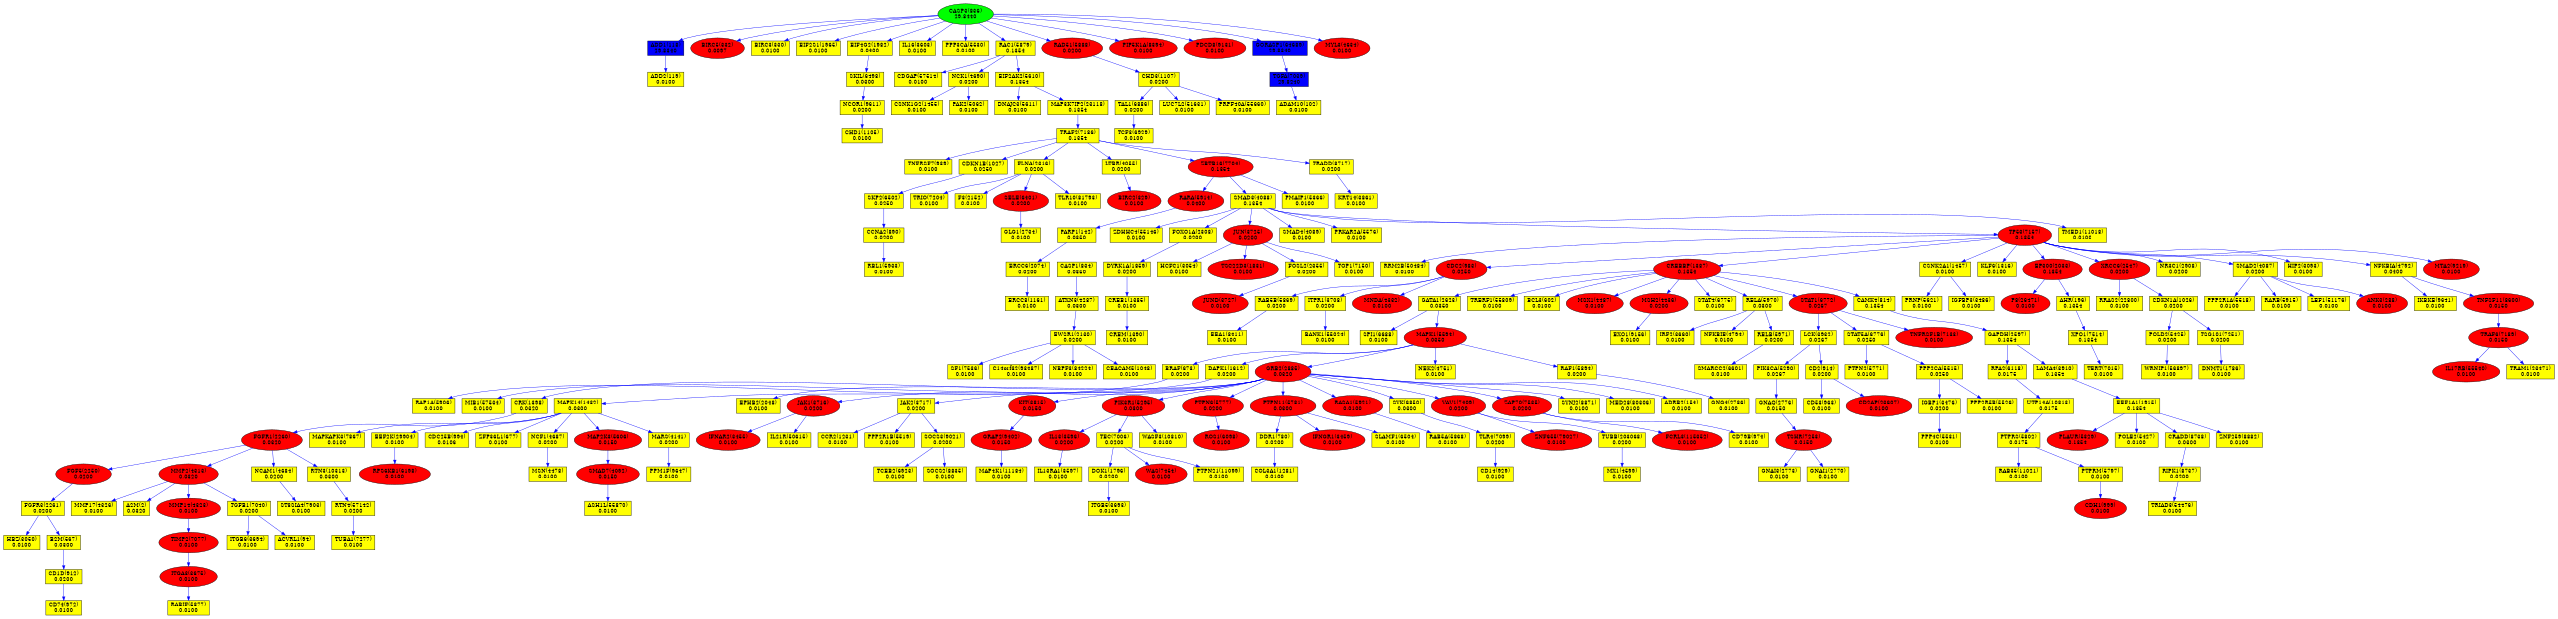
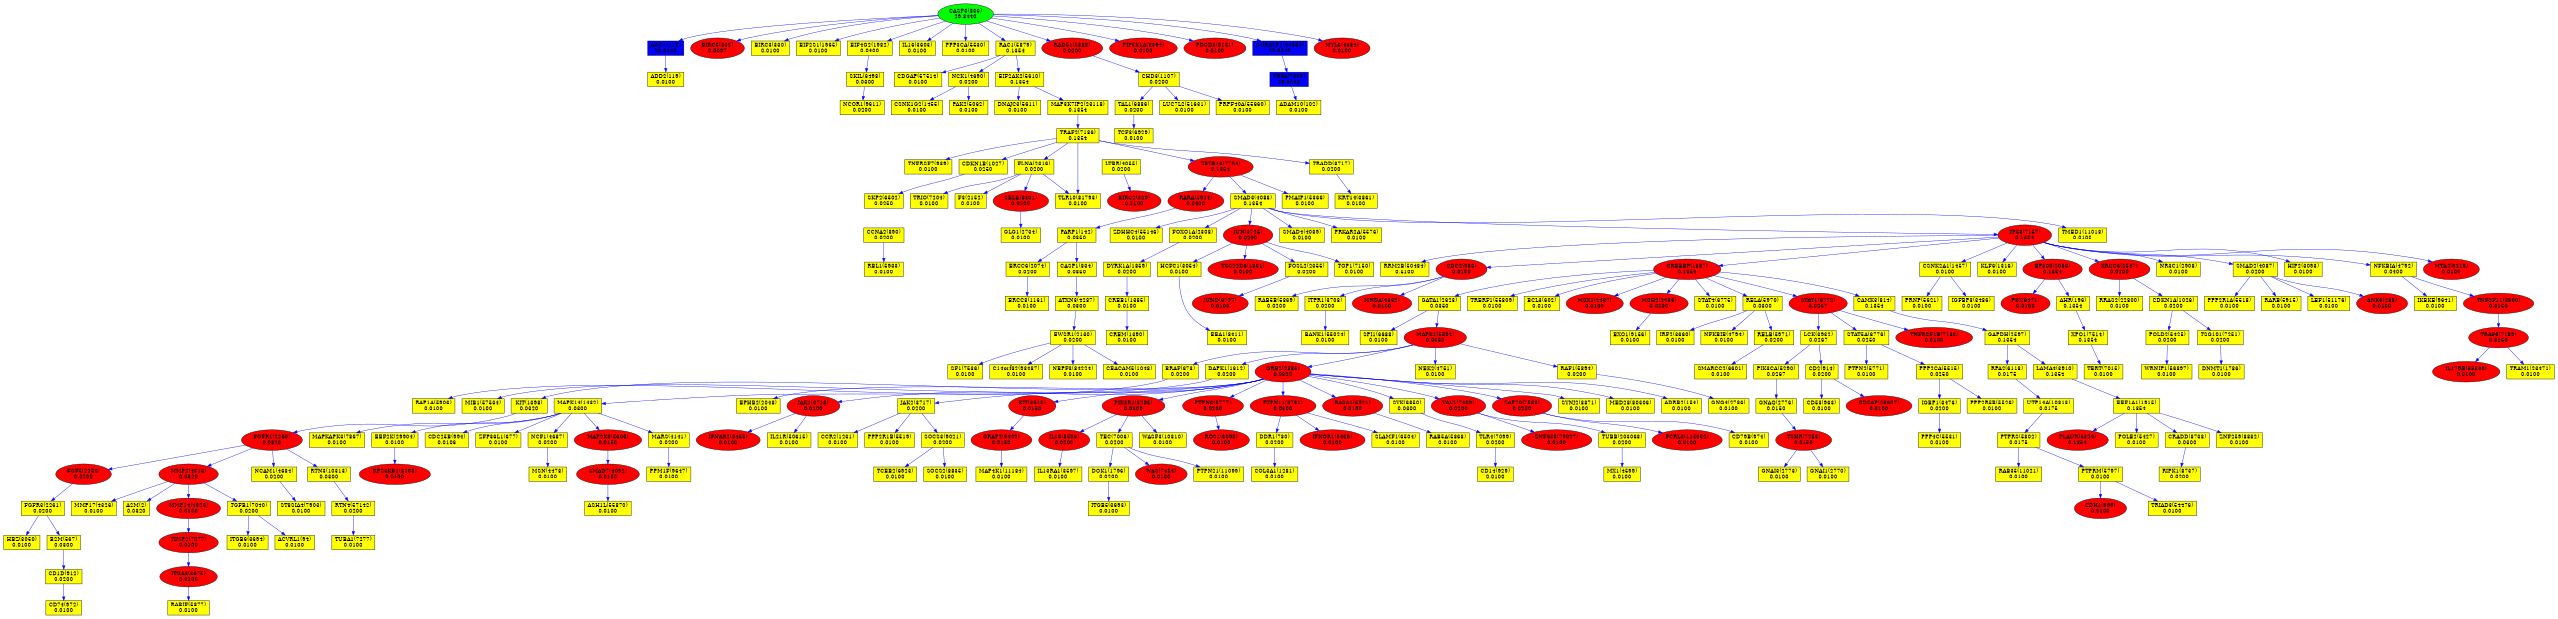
  digraph {
    node [fillcolor=yellow shape=box style=filled]
    edge [color=blue]
    n1 [fillcolor=blue label="ADD1(118)\n29,8340"]
    n2 [label="ADD2(119)\n0,0100"]
    n3 [label="PARP1(142)\n0,0350"]
    n4 [label="CASP1(834)\n0,0350"]
    n5 [label="ERCC6(2074)\n0,0200"]
    n6 [label="ATXN3(4287)\n0,0300"]
    n7 [label="ERCC8(1161)\n0,0100"]
    n8 [label="ADRB2(154)\n0,0100"]
    n9 [label="AHR(196)\n0,1354"]
    n10 [label="XPO1(7514)\n0,1354"]
    n11 [label="TERT(7015)\n0,0100"]
    n12 [label="A2M(2)\n0,0320"]
    n13 [label="B2M(567)\n0,0300"]
    n14 [label="CD1D(912)\n0,0200"]
    n15 [label="ACVRL1(94)\n0,0100"]
    n16 [fillcolor=red label="BIRC5(332)\n0,0097" shape=ellipse]
    n17 [label="ADAM10(102)\n0,0100"]
    n18 [label="CD74(972)\n0,0100"]
    n19 [label="BRAF(673)\n0,0200"]
    n20 [label="RAP1A(5906)\n0,0100"]
    n21 [label="DDR1(780)\n0,0200"]
    n22 [label="COL3A1(1281)\n0,0100"]
    n23 [label="EWSR1(2130)\n0,0200"]
    n24 [fillcolor=green label="CASP3(836)\n29,8440" shape=ellipse]
    n25 [label="BIRC3(330)\n0,0100"]
    n26 [label="EIF2S1(1965)\n0,0100"]
    n27 [label="EIF4G2(1982)\n0,0400"]
    n28 [label="IL16(3603)\n0,0100"]
    n29 [label="PPP3CA(5530)\n0,0100"]
    n30 [label="RAC1(5879)\n0,1354"]
    n31 [fillcolor=red label="RAD51(5888)\n0,0200" shape=ellipse]
    n32 [fillcolor=red label="PIP5K1A(8394)\n0,0100" shape=ellipse]
    n33 [fillcolor=red label="PDCD8(9131)\n0,0100" shape=ellipse]
    n34 [fillcolor=blue label="GORASP1(64689)\n29,8340"]
    n35 [fillcolor=red label="MYL3(4634)\n0,0100" shape=ellipse]
    n36 [label="SKIL(6498)\n0,0300"]
    n37 [label="NCK1(4690)\n0,0200"]
    n38 [label="EIF2AK2(5610)\n0,1354"]
    n39 [label="CDGAP(57514)\n0,0100"]
    n40 [label="CHD3(1107)\n0,0200"]
    n41 [fillcolor=blue label="TGFA(7039)\n29,8240"]
    n42 [fillcolor=red label="BIRC2(329)\n0,0100" shape=ellipse]
    n43 [label="CD2(914)\n0,0200"]
    n44 [label="CD53(963)\n0,0100"]
    n45 [fillcolor=red label="CD2AP(23607)\n0,0100" shape=ellipse]
    n46 [label="TNFRSF7(939)\n0,0100"]
    n47 [label="CCNA2(890)\n0,0200"]
    n48 [label="RBL1(5933)\n0,0100"]
    n49 [fillcolor=red label="CDC2(983)\n0,0250" shape=ellipse]
    n50 [label="ITPR1(3708)\n0,0200"]
    n51 [fillcolor=red label="MNDA(4332)\n0,0100" shape=ellipse]
    n52 [label="RAB5B(5869)\n0,0200"]
    n53 [label="BANK1(55024)\n0,0100"]
    n54 [label="EEA1(8411)\n0,0100"]
    n55 [fillcolor=red label="CDH1(999)\n0,0100" shape=ellipse]
    n56 [label="CDKN1A(1026)\n0,0200"]
    n57 [label="TSG101(7251)\n0,0200"]
    n58 [label="POLD2(5425)\n0,0200"]
    n59 [label="DNMT1(1786)\n0,0100"]
    n60 [label="WRNIP1(56897)\n0,0100"]
    n61 [label="TAL1(6886)\n0,0200"]
    n62 [label="LUC7L2(51631)\n0,0100"]
    n63 [label="PRPF40A(55660)\n0,0100"]
    n64 [label="TCF3(6929)\n0,0100"]
    n65 [label="CDC25B(994)\n0,0106"]
    n66 [label="CDKN1B(1027)\n0,0250"]
    n67 [label="SKP2(6502)\n0,0250"]
    n68 [label="CCR2(1231)\n0,0100"]
    n69 [label="BCL3(602)\n0,0100"]
    n70 [label="CREB1(1385)\n0,0100"]
    n71 [label="CREM(1390)\n0,0100"]
    n72 [fillcolor=red label="CREBBP(1387)\n0,1354" shape=ellipse]
-   n73 [label="CAMK4(814)\n0,1354"]
+   n73 [label="CAMK3(814)\n0,1354"]
    n74 [label="GATA1(2623)\n0,0350"]
    n75 [fillcolor=red label="MSH2(4436)\n0,0200" shape=ellipse]
    n76 [fillcolor=red label="MSX1(4487)\n0,0100" shape=ellipse]
    n77 [label="RELA(5970)\n0,0300"]
    n78 [fillcolor=red label="STAT1(6772)\n0,0267" shape=ellipse]
    n79 [label="STAT4(6775)\n0,0100"]
    n80 [label="TRERF1(55809)\n0,0100"]
    n81 [label="GAPDH(2597)\n0,1354"]
    n82 [fillcolor=red label="MAPK1(5594)\n0,0350" shape=ellipse]
    n83 [label="SPI1(6688)\n0,0100"]
    n84 [label="EXO1(9156)\n0,0100"]
    n85 [label="IRF2(3660)\n0,0100"]
    n86 [label="NFKBIE(4794)\n0,0100"]
    n87 [label="RELB(5971)\n0,0200"]
    n88 [label="LCK(3932)\n0,0267"]
    n89 [label="STAT5A(6776)\n0,0250"]
    n90 [fillcolor=red label="TNFRSF1B(7133)\n0,0100" shape=ellipse]
    n91 [label="LAMA4(3910)\n0,1354"]
    n92 [label="RPA2(6118)\n0,0175"]
-   n93 [label="CRK(1398)\n0,0320"]
+   n93 [label="KIT(1398)\n0,0320"]
    n94 [fillcolor=red label="FGFR1(2260)\n0,0320" shape=ellipse]
    n95 [fillcolor=red label="FGF5(2250)\n0,0200" shape=ellipse]
    n96 [fillcolor=red label="MMP2(4313)\n0,0320" shape=ellipse]
    n97 [label="NCAM1(4684)\n0,0200"]
    n98 [label="RTN3(10313)\n0,0300"]
    n99 [label="ZFP36L1(677)\n0,0100"]
    n100 [label="CSNK2A1(1457)\n0,0100"]
    n101 [label="IGFBP3(3486)\n0,0100"]
    n102 [label="PRNP(5621)\n0,0100"]
    n103 [label="MAPK14(1432)\n0,0300"]
    n104 [label="NCF1(4687)\n0,0200"]
    n105 [fillcolor=red label="MAP2K3(5606)\n0,0150" shape=ellipse]
    n106 [label="MARS(4141)\n0,0200"]
    n107 [label="MAPKAPK3(7867)\n0,0100"]
    n108 [label="EEF2K(29904)\n0,0100"]
    n109 [label="MSN(4478)\n0,0100"]
    n110 [fillcolor=red label="SMAD7(4092)\n0,0150" shape=ellipse]
    n111 [label="PPM1F(9647)\n0,0100"]
    n112 [fillcolor=red label="RPS6KB1(6198)\n0,0100" shape=ellipse]
    n113 [label="CD14(929)\n0,0100"]
    n114 [label="DAPK1(1612)\n0,0200"]
    n115 [label="MIB1(57534)\n0,0100"]
    n116 [fillcolor=red label="TSC22D3(1831)\n0,0100" shape=ellipse]
    n117 [label="EEF1A1(1915)\n0,1354"]
    n118 [fillcolor=red label="PLAUR(5329)\n0,1354" shape=ellipse]
    n119 [label="POLE2(5427)\n0,0100"]
    n120 [label="CRADD(8738)\n0,0300"]
    n121 [label="ZNF259(8882)\n0,0100"]
    n122 [label="RIPK1(8737)\n0,0200"]
    n123 [label="KLF6(1316)\n0,0100"]
    n124 [label="NCOR1(9611)\n0,0200"]
    n125 [fillcolor=red label="EP300(2033)\n0,1354" shape=ellipse]
    n126 [fillcolor=red label="P8(26471)\n0,0100" shape=ellipse]
    n127 [label="EPHB2(2048)\n0,0100"]
    n128 [label="CEACAM5(1048)\n0,0100"]
    n129 [label="SF1(7536)\n0,0100"]
    n130 [label="C14orf32(93487)\n0,0100"]
    n131 [label="NBPF3(84224)\n0,0100"]
    n132 [label="F3(2152)\n0,0100"]
    n133 [label="DOK1(1796)\n0,0200"]
    n134 [label="ITGB5(3693)\n0,0100"]
    n135 [label="FGFR3(2261)\n0,0200"]
    n136 [fillcolor=red label="MMP14(4323)\n0,0100" shape=ellipse]
    n137 [label="TGFB1(7040)\n0,0200"]
    n138 [label="MMP17(4326)\n0,0100"]
    n139 [label="ST8SIA4(7903)\n0,0100"]
    n140 [label="RTN4(57142)\n0,0200"]
    n141 [label="HBZ(3050)\n0,0100"]
    n142 [label="DYRK1A(1859)\n0,0200"]
    n143 [label="FLNA(2316)\n0,0200"]
    n144 [fillcolor=red label="SELE(6401)\n0,0200" shape=ellipse]
    n145 [label="TRIO(7204)\n0,0100"]
    n146 [label="TLR10(81793)\n0,0100"]
    n147 [label="GLG1(2734)\n0,0100"]
    n148 [label="CD79B(974)\n0,0100"]
    n149 [label="FOXO1A(2308)\n0,0200"]
    n150 [label="UTP14A(10813)\n0,0175"]
    n151 [fillcolor=red label="XRCC6(2547)\n0,0200" shape=ellipse]
    n152 [label="RRAS2(22800)\n0,0100"]
    n153 [label="GNAI1(2770)\n0,0100"]
    n154 [label="GNAI3(2773)\n0,0100"]
    n155 [label="GNAQ(2776)\n0,0150"]
    n156 [fillcolor=red label="TSHR(7253)\n0,0150" shape=ellipse]
    n157 [fillcolor=red label="GRB2(2885)\n0,0320" shape=ellipse]
    n158 [fillcolor=red label="JAK1(3716)\n0,0200" shape=ellipse]
    n159 [label="JAK2(3717)\n0,0200"]
    n160 [fillcolor=red label="KIT(3815)\n0,0150" shape=ellipse]
    n161 [fillcolor=red label="PIK3R1(5295)\n0,0300" shape=ellipse]
    n162 [fillcolor=red label="PTPN6(5777)\n0,0200" shape=ellipse]
    n163 [fillcolor=red label="PTPN11(5781)\n0,0300" shape=ellipse]
    n164 [fillcolor=red label="RASA1(5921)\n0,0100" shape=ellipse]
    n165 [label="SYK(6850)\n0,0300"]
    n166 [fillcolor=red label="VAV1(7409)\n0,0200" shape=ellipse]
    n167 [fillcolor=red label="ZAP70(7535)\n0,0200" shape=ellipse]
    n168 [label="SYNJ2(8871)\n0,0100"]
    n169 [label="MED28(80306)\n0,0100"]
    n170 [fillcolor=red label="IFNAR2(3455)\n0,0100" shape=ellipse]
    n171 [label="IL21R(50615)\n0,0100"]
    n172 [label="PPP2R1B(5519)\n0,0100"]
    n173 [label="SOCS3(9021)\n0,0200"]
    n174 [fillcolor=red label="GRAP2(9402)\n0,0150" shape=ellipse]
    n175 [fillcolor=red label="IL13(3596)\n0,0200" shape=ellipse]
    n176 [label="TEC(7006)\n0,0200"]
    n177 [label="WASF3(10810)\n0,0100"]
    n178 [fillcolor=red label="ROS1(6098)\n0,0100" shape=ellipse]
    n179 [fillcolor=red label="IFNGR1(3459)\n0,0100" shape=ellipse]
    n180 [label="SLAMF1(6504)\n0,0100"]
    n181 [label="RAB5A(5868)\n0,0100"]
    n182 [label="TLR4(7099)\n0,0200"]
    n183 [label="TUBB(203068)\n0,0200"]
    n184 [fillcolor=red label="ZNF655(79027)\n0,0100" shape=ellipse]
    n185 [fillcolor=red label="FCRL3(115352)\n0,0100" shape=ellipse]
-   n186 [label="NR3C1(2908)\n0,0200"]
+   n186 [label="NR3C1(2908)\n0,0100"]
    n187 [label="HCFC1(3054)\n0,0100"]
-   n188 [label="CHD1(1105)\n0,0100"]
    n189 [label="IL13RA1(3597)\n0,0100"]
    n190 [fillcolor=red label="ITGA3(3675)\n0,0100" shape=ellipse]
    n191 [label="RABIF(5877)\n0,0100"]
    n192 [label="TCEB2(6923)\n0,0100"]
    n193 [label="SOCS2(8835)\n0,0100"]
    n194 [fillcolor=red label="JUN(3725)\n0,0200" shape=ellipse]
    n195 [label="FOSL2(2355)\n0,0200"]
    n196 [label="TOP1(7150)\n0,0100"]
    n197 [fillcolor=red label="JUND(3727)\n0,0100" shape=ellipse]
    n198 [fillcolor=red label="ANK3(288)\n0,0100" shape=ellipse]
    n199 [label="MAP4K1(11184)\n0,0100"]
    n200 [label="PIK3CA(5290)\n0,0267"]
    n201 [label="NEK2(4751)\n0,0100"]
    n202 [label="RAF1(5894)\n0,0200"]
    n203 [label="LTBR(4055)\n0,0200"]
    n204 [label="SMAD2(4087)\n0,0200"]
    n205 [label="PPP2R1A(5518)\n0,0100"]
    n206 [label="RARB(5915)\n0,0100"]
    n207 [label="LEF1(51176)\n0,0100"]
    n208 [label="SMAD3(4088)\n0,1354"]
    n209 [label="SMAD4(4089)\n0,0100"]
    n210 [label="PRKAR2A(5576)\n0,0100"]
    n211 [fillcolor=red label="TP53(7157)\n0,1354" shape=ellipse]
    n212 [label="TMED1(11018)\n0,0100"]
    n213 [label="ZDHHC4(55146)\n0,0100"]
    n214 [label="HIP2(3093)\n0,0100"]
    n215 [label="NFKBIA(4792)\n0,0400"]
    n216 [fillcolor=red label="MTA2(9219)\n0,0100" shape=ellipse]
-   n217 [label="RRM2B(50484)\n0,0100"]
+   n217 [label="RRM2B(50484)\n0,5100"]
    n218 [label="ASH1L(55870)\n0,0100"]
    n219 [label="IGBP1(3476)\n0,0200"]
    n220 [label="PPP4C(5531)\n0,0100"]
    n221 [fillcolor=red label="TIMP2(7077)\n0,0100" shape=ellipse]
    n222 [label="ITGB6(3694)\n0,0100"]
    n223 [label="MX1(4599)\n0,0100"]
    n224 [label="CSNK1G2(1455)\n0,0100"]
    n225 [label="PAK2(5062)\n0,0100"]
    n226 [fillcolor=red label="TNFSF11(8600)\n0,0150" shape=ellipse]
    n227 [label="IKBKE(9641)\n0,0100"]
    n228 [fillcolor=red label="TRAF6(7189)\n0,0150" shape=ellipse]
    n229 [fillcolor=red label="WAS(7454)\n0,0100" shape=ellipse]
    n230 [label="PTPN21(11099)\n0,0100"]
    n231 [label="KRT14(3861)\n0,0100"]
    n232 [label="PMAIP1(5366)\n0,0100"]
    n233 [label="PPP2CA(5515)\n0,0250"]
    n234 [label="PPP2R5B(5526)\n0,0100"]
    n235 [label="GNG4(2786)\n0,0100"]
    n236 [label="DNAJC3(5611)\n0,0100"]
    n237 [label="MAP3K7IP2(23118)\n0,1354"]
    n238 [label="TRAF2(7186)\n0,1354"]
    n239 [label="PTPRM(5797)\n0,0100"]
    n240 [fillcolor=red label="RARA(5914)\n0,0400" shape=ellipse]
    n241 [label="SMARCC2(6601)\n0,0100"]
    n242 [label="PTPRS(5802)\n0,0175"]
    n243 [label="PTPN2(5771)\n0,0100"]
    n244 [fillcolor=red label="ZBTB16(7704)\n0,1354" shape=ellipse]
    n245 [label="TRADD(8717)\n0,0200"]
    n246 [fillcolor=red label="IL17RB(55540)\n0,0100" shape=ellipse]
    n247 [label="TRAM1(23471)\n0,0100"]
    n248 [label="TUBA1(7277)\n0,0100"]
    n249 [label="RAB35(11021)\n0,0100"]
    n250 [label="TRIAD3(54476)\n0,0100"]
    n1 -> n2
+   n3 -> n4
    n3 -> n5
    n4 -> n6
    n5 -> n7
    n6 -> n23
    n9 -> n10
    n10 -> n11
    n13 -> n14
    n14 -> n18
    n19 -> n20
    n21 -> n22
    n23 -> n128
    n23 -> n129
    n23 -> n130
    n23 -> n131
    n24 -> n1
    n24 -> n16
    n24 -> n25
    n24 -> n26
    n24 -> n27
    n24 -> n28
    n24 -> n29
    n24 -> n30
    n24 -> n31
    n24 -> n32
    n24 -> n33
    n24 -> n34
    n24 -> n35
    n27 -> n36
    n30 -> n37
    n30 -> n38
    n30 -> n39
    n31 -> n40
    n34 -> n41
    n36 -> n124
    n37 -> n224
    n37 -> n225
    n38 -> n236
    n38 -> n237
    n40 -> n61
    n40 -> n62
    n40 -> n63
    n41 -> n17
    n43 -> n44
    n43 -> n45
    n47 -> n48
    n49 -> n50
    n49 -> n51
    n49 -> n52
    n50 -> n53
-   n52 -> n54
+   n187 -> n54
    n56 -> n57
    n56 -> n58
    n57 -> n59
    n58 -> n60
    n61 -> n64
    n66 -> n67
-   n67 -> n47
    n70 -> n71
    n72 -> n69
    n72 -> n73
    n72 -> n74
    n72 -> n75
    n72 -> n76
    n72 -> n77
    n72 -> n78
    n72 -> n79
    n72 -> n80
    n73 -> n81
    n74 -> n82
    n74 -> n83
    n75 -> n84
    n77 -> n85
    n77 -> n86
    n77 -> n87
    n78 -> n88
    n78 -> n89
    n78 -> n90
    n81 -> n91
    n81 -> n92
    n82 -> n19
    n82 -> n114
    n82 -> n157
    n82 -> n201
    n82 -> n202
    n87 -> n241
    n88 -> n43
    n88 -> n200
    n89 -> n233
    n89 -> n243
    n91 -> n117
    n92 -> n150
    n93 -> n94
    n94 -> n95
    n94 -> n96
    n94 -> n97
    n94 -> n98
    n95 -> n135
    n96 -> n12
    n96 -> n136
    n96 -> n137
    n96 -> n138
    n97 -> n139
    n98 -> n140
    n100 -> n101
    n100 -> n102
    n103 -> n65
    n103 -> n99
    n103 -> n104
    n103 -> n105
    n103 -> n106
    n103 -> n107
    n103 -> n108
    n104 -> n109
    n105 -> n110
    n106 -> n111
    n108 -> n112
    n110 -> n218
    n114 -> n115
    n117 -> n118
    n117 -> n119
    n117 -> n120
    n117 -> n121
    n120 -> n122
-   n122 -> n250
-   n124 -> n188
+   n239 -> n250
    n125 -> n9
    n125 -> n126
    n133 -> n134
    n135 -> n13
    n135 -> n141
    n136 -> n221
    n137 -> n15
    n137 -> n222
    n140 -> n248
    n142 -> n70
    n143 -> n132
    n143 -> n144
    n143 -> n145
    n143 -> n146
    n144 -> n147
    n149 -> n142
    n150 -> n242
    n151 -> n56
    n151 -> n152
    n155 -> n156
    n156 -> n153
    n156 -> n154
    n157 -> n8
    n157 -> n93
    n157 -> n103
    n157 -> n127
    n157 -> n158
    n157 -> n159
    n157 -> n160
    n157 -> n161
    n157 -> n162
    n157 -> n163
    n157 -> n164
    n157 -> n165
    n157 -> n166
    n157 -> n167
    n157 -> n168
    n157 -> n169
    n158 -> n170
    n158 -> n171
    n159 -> n68
    n159 -> n172
    n159 -> n173
    n160 -> n174
    n161 -> n175
    n161 -> n176
    n161 -> n177
    n162 -> n178
    n163 -> n21
    n163 -> n179
    n163 -> n180
    n164 -> n181
    n165 -> n182
    n166 -> n183
    n166 -> n184
    n167 -> n148
    n167 -> n185
    n173 -> n192
    n173 -> n193
    n174 -> n199
    n175 -> n189
    n176 -> n133
    n176 -> n229
    n176 -> n230
    n182 -> n113
    n183 -> n223
    n190 -> n191
    n194 -> n116
    n194 -> n187
    n194 -> n195
    n194 -> n196
    n195 -> n197
    n200 -> n155
    n202 -> n235
    n203 -> n42
    n204 -> n198
    n204 -> n205
    n204 -> n206
    n204 -> n207
    n208 -> n149
    n208 -> n194
    n208 -> n209
    n208 -> n210
    n208 -> n211
    n208 -> n212
    n208 -> n213
    n211 -> n49
    n211 -> n72
    n211 -> n100
    n211 -> n123
    n211 -> n125
    n211 -> n151
    n211 -> n186
    n211 -> n204
    n211 -> n214
    n211 -> n215
    n211 -> n216
    n211 -> n217
    n215 -> n226
    n215 -> n227
    n219 -> n220
    n221 -> n190
    n226 -> n228
    n228 -> n246
    n228 -> n247
    n233 -> n219
    n233 -> n234
    n237 -> n238
    n238 -> n46
    n238 -> n66
    n238 -> n143
-   n238 -> n203
+   n238 -> n146
    n238 -> n244
    n238 -> n245
    n239 -> n55
    n240 -> n3
    n242 -> n239
    n242 -> n249
    n244 -> n208
    n244 -> n232
    n244 -> n240
    n245 -> n231
  }
